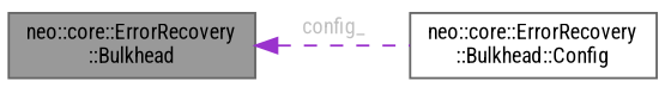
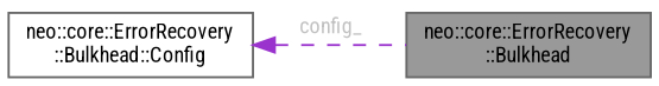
  digraph {
    rankdir=LR
    fontname="Roboto Condensed"
    node [color=gray40 fontname="Roboto Condensed" fontsize=10 shape=box style=filled]
    n1 [fillcolor=grey60 fontcolor=black height=0.2 label="neo::core::ErrorRecovery\l::Bulkhead" width=0.4]
    n2 [fillcolor=white height=0.2 label="neo::core::ErrorRecovery\l::Bulkhead::Config" width=0.4]
-   n1 -> n2 [color=darkorchid3 dir=back fontcolor=grey fontname="Roboto Condensed" fontsize=10 label=<<TABLE CELLBORDER="0" BORDER="0"><TR><TD VALIGN="top" ALIGN="LEFT" CELLPADDING="1" CELLSPACING="0">config_</TD></TR> </TABLE>> labelfontname=Helvetica labelfontsize=10 style=dashed]
+   n2 -> n1 [color=darkorchid3 dir=back fontcolor=grey fontname="Roboto Condensed" fontsize=10 label=<<TABLE CELLBORDER="0" BORDER="0"><TR><TD VALIGN="top" ALIGN="LEFT" CELLPADDING="1" CELLSPACING="0">config_</TD></TR> </TABLE>> labelfontname=Helvetica labelfontsize=10 style=dashed]
  }
